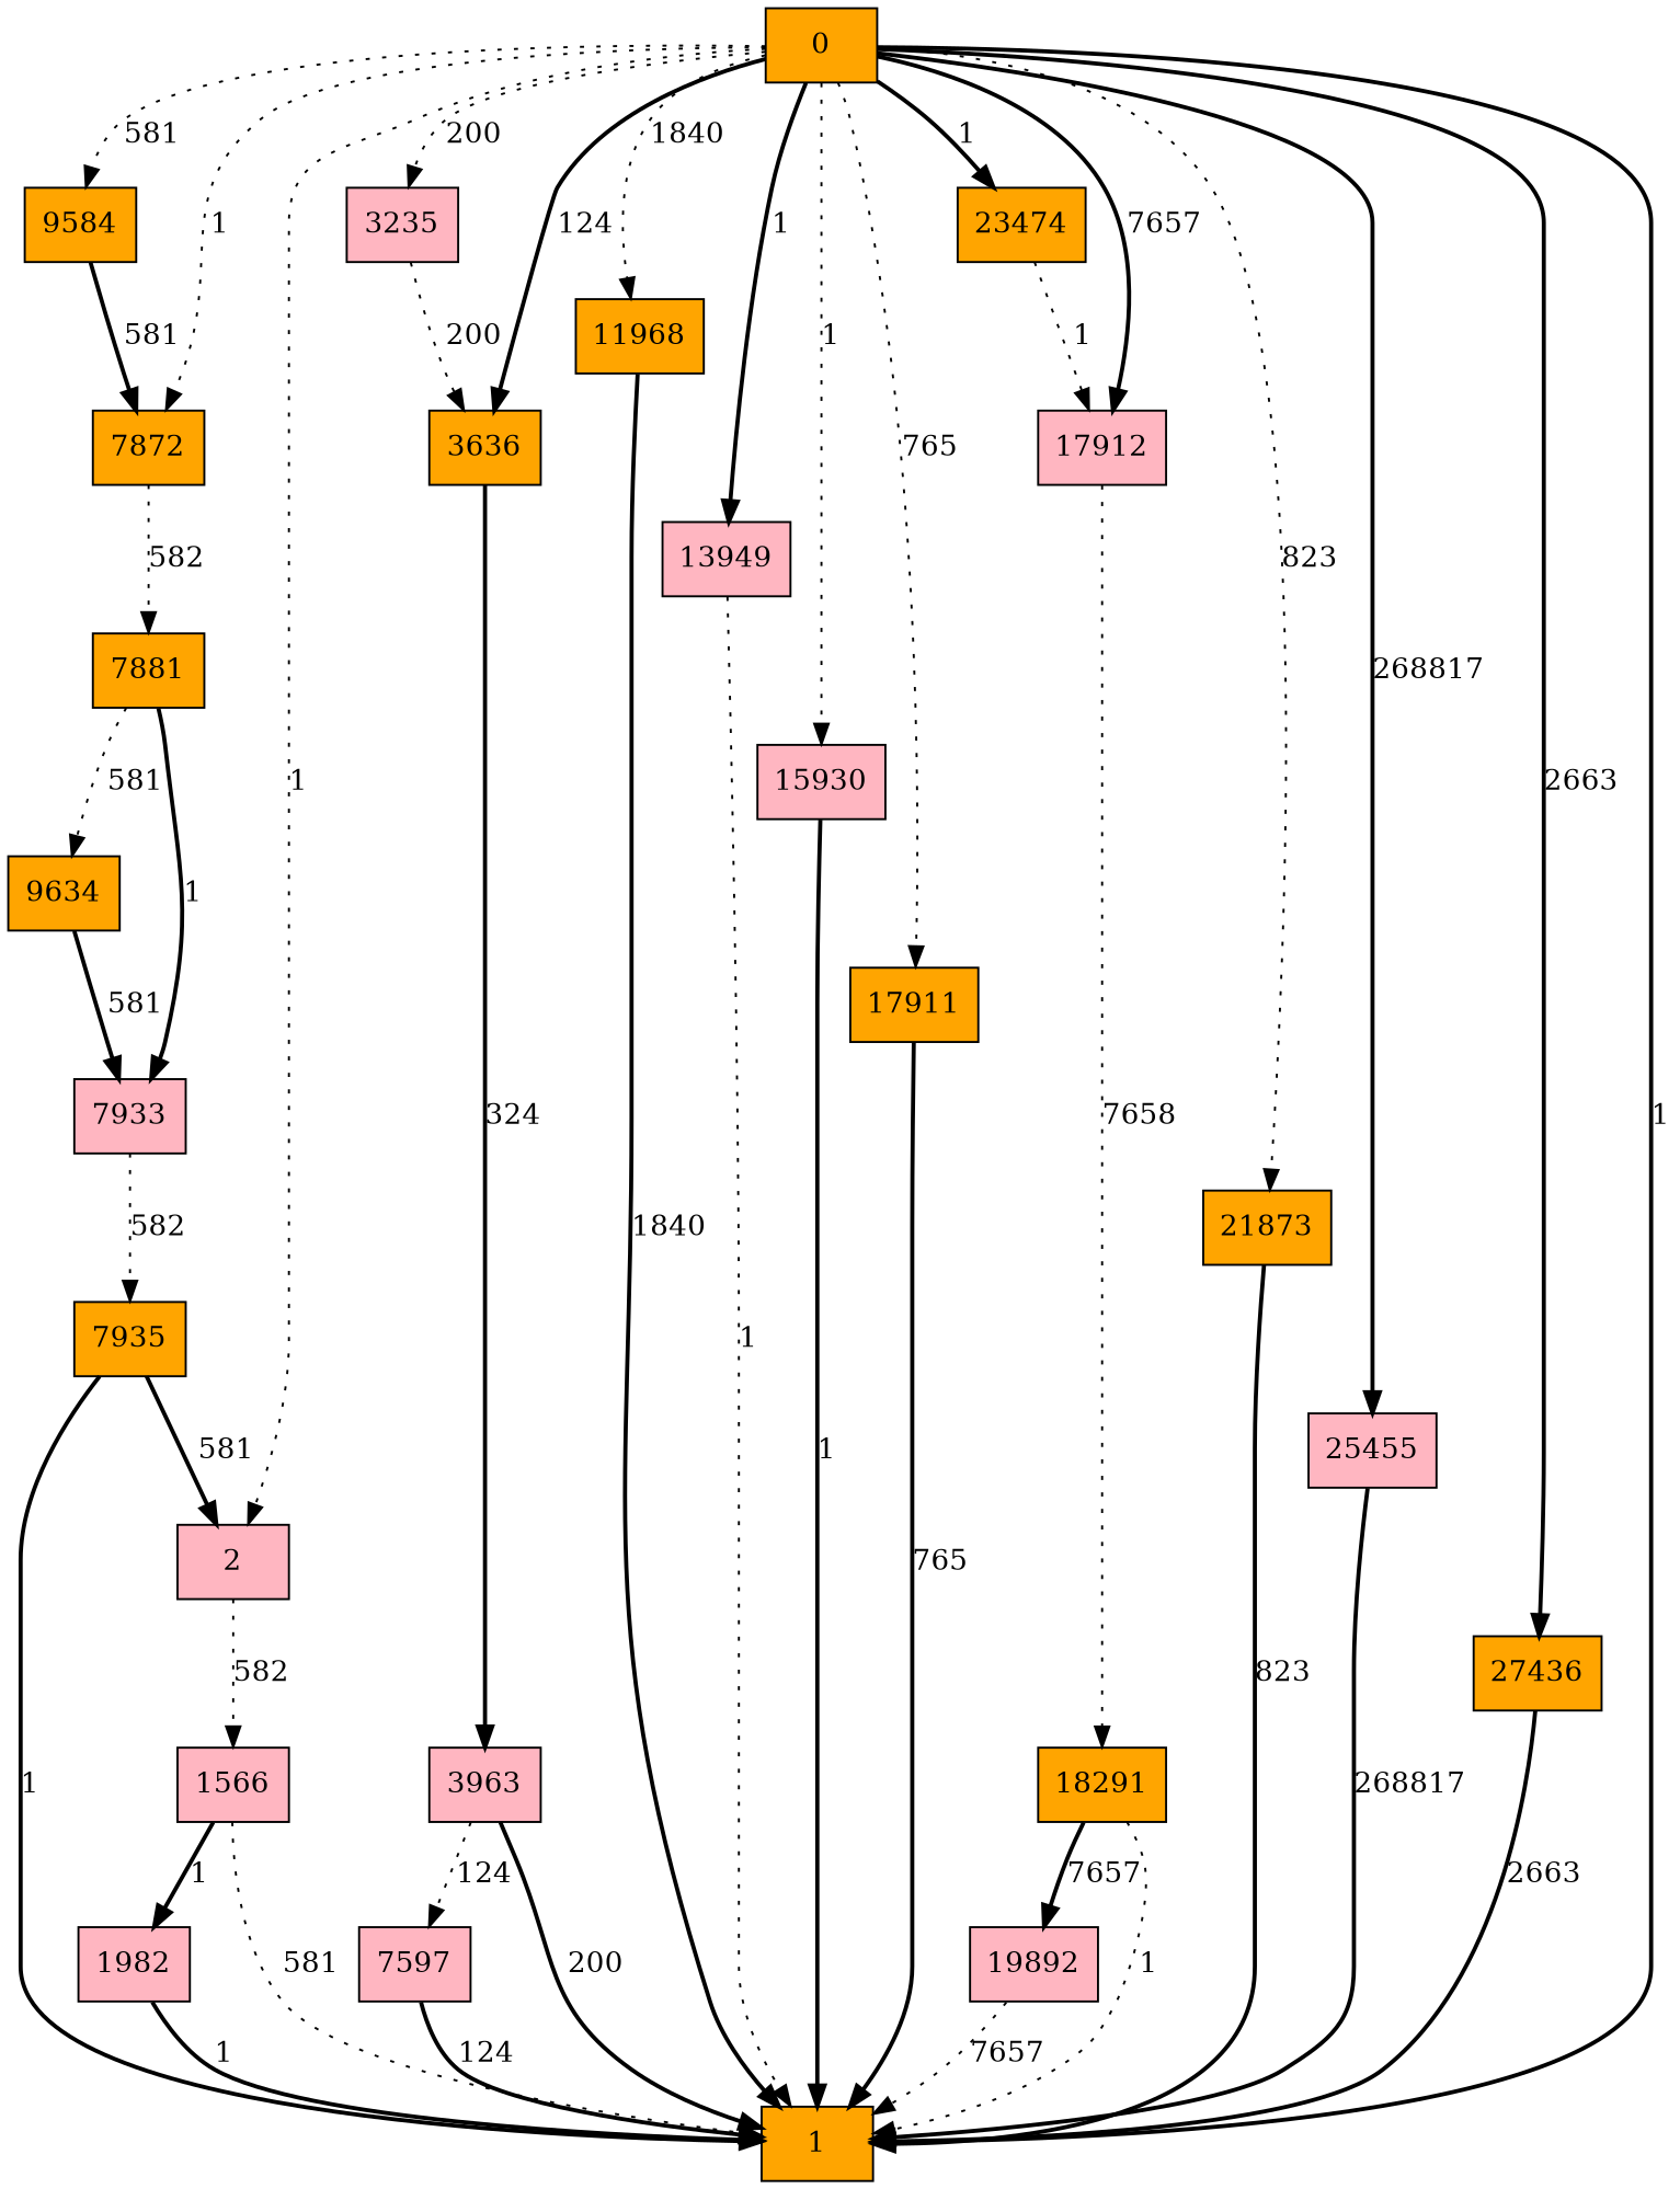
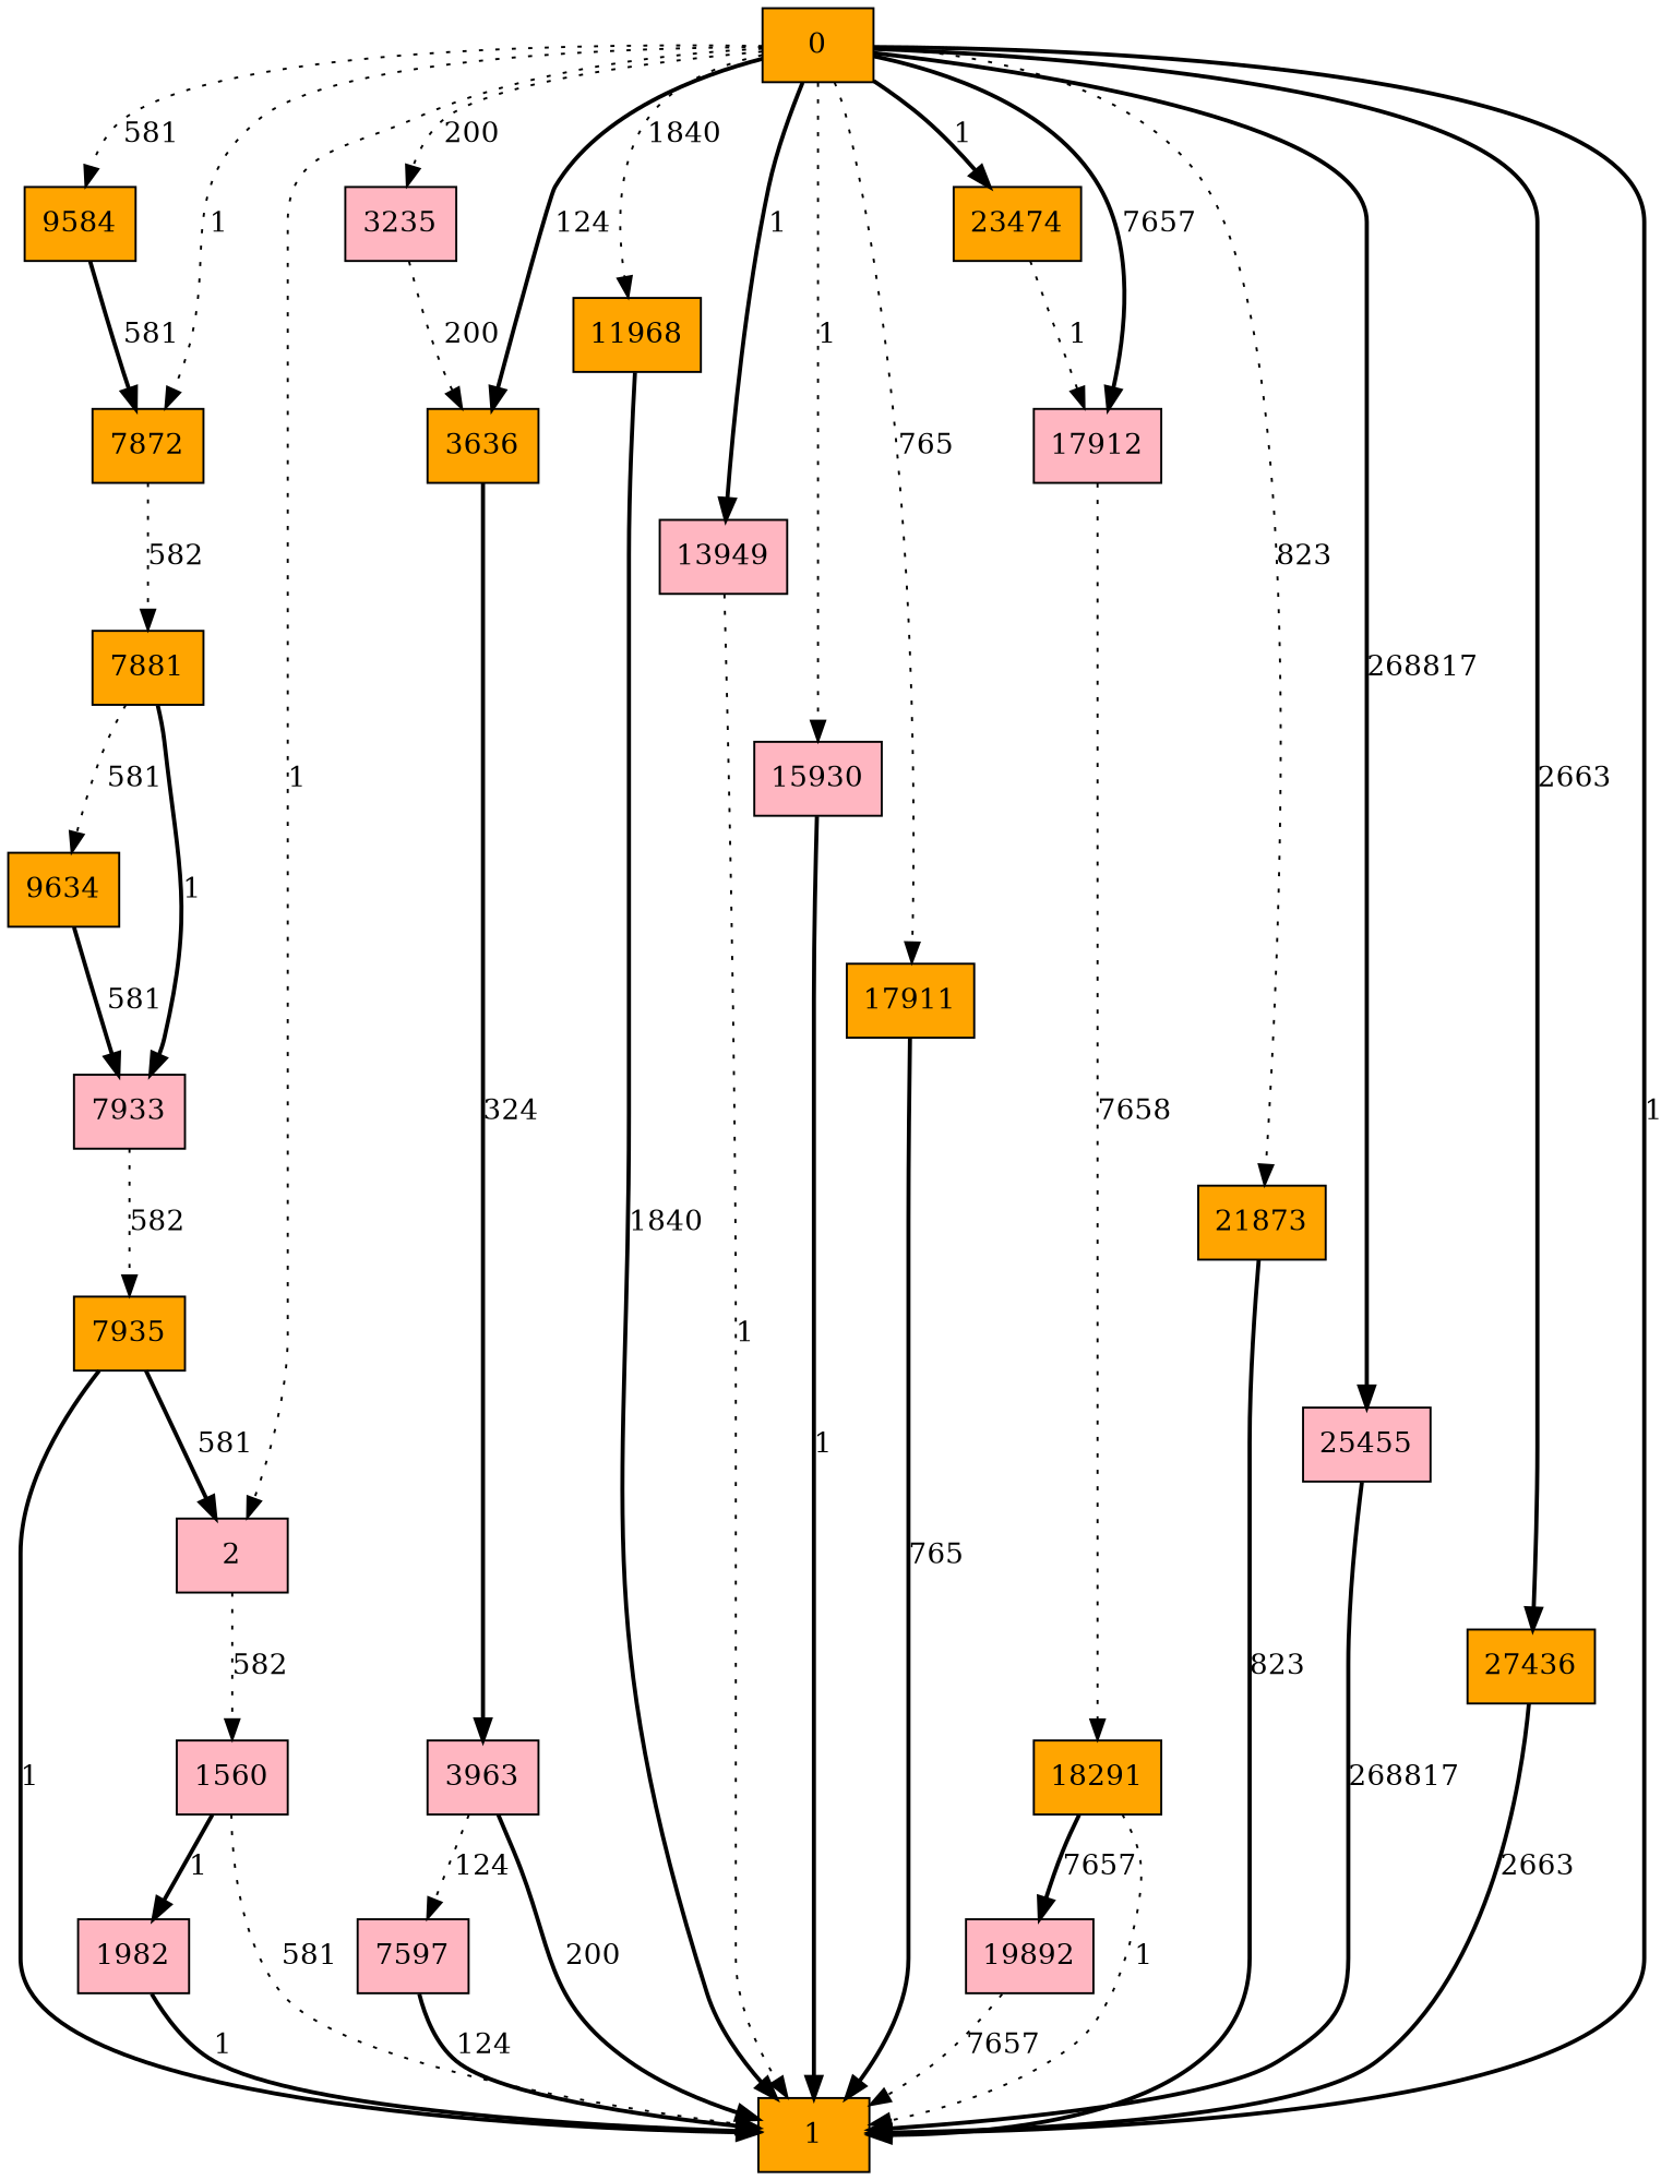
  digraph {
    rankdir=TB
    node [fillcolor=orange shape=rectangle style=filled]
    edge [style=bold]
    2 [fillcolor=lightpink]
-   1560 [fillcolor=lightpink label=1566]
+   1560 [fillcolor=lightpink]
    1
    1982 [fillcolor=lightpink]
    n5 [fillcolor=lightpink label=3235]
    3636
    3963 [fillcolor=lightpink]
    7597 [fillcolor=lightpink]
    7872
    7881
    7933 [fillcolor=lightpink]
    9634
    7935
    9584
    11968
    13949 [fillcolor=lightpink]
    15930 [fillcolor=lightpink]
    17911
    17912 [fillcolor=lightpink]
    18291
    19892 [fillcolor=lightpink]
    21873
    23474
    25455 [fillcolor=lightpink]
    27436
    0
    2 -> 1560 [label=582 style=dotted]
    1560 -> 1 [label=581 style=dotted]
    1560 -> 1982 [label=1]
    1982 -> 1 [label=1]
    n5 -> 3636 [label=200 style=dotted]
    3636 -> 3963 [label=324]
    3963 -> 1 [label=200]
    3963 -> 7597 [label=124 style=dotted]
    7597 -> 1 [label=124]
    7872 -> 7881 [label=582 style=dotted]
    7881 -> 7933 [label=1]
    7881 -> 9634 [label=581 style=dotted]
    7933 -> 7935 [label=582 style=dotted]
    9634 -> 7933 [label=581]
    7935 -> 2 [label=581]
    7935 -> 1 [label=1]
    9584 -> 7872 [label=581]
    11968 -> 1 [label=1840]
    13949 -> 1 [label=1 style=dotted]
    15930 -> 1 [label=1]
    17911 -> 1 [label=765]
    17912 -> 18291 [label=7658 style=dotted]
    18291 -> 1 [label=1 style=dotted]
    18291 -> 19892 [label=7657]
    19892 -> 1 [label=7657 style=dotted]
    21873 -> 1 [label=823]
    23474 -> 17912 [label=1 style=dotted]
    25455 -> 1 [label=268817]
    27436 -> 1 [label=2663]
    0 -> 2 [label=1 style=dotted]
    0 -> 1 [label=1]
    0 -> n5 [label=200 style=dotted]
    0 -> 3636 [label=124]
    0 -> 7872 [label=1 style=dotted]
    0 -> 9584 [label=581 style=dotted]
    0 -> 11968 [label=1840 style=dotted]
    0 -> 13949 [label=1]
    0 -> 15930 [label=1 style=dotted]
    0 -> 17911 [label=765 style=dotted]
    0 -> 17912 [label=7657]
    0 -> 21873 [label=823 style=dotted]
    0 -> 23474 [label=1]
    0 -> 25455 [label=268817]
    0 -> 27436 [label=2663]
  }
